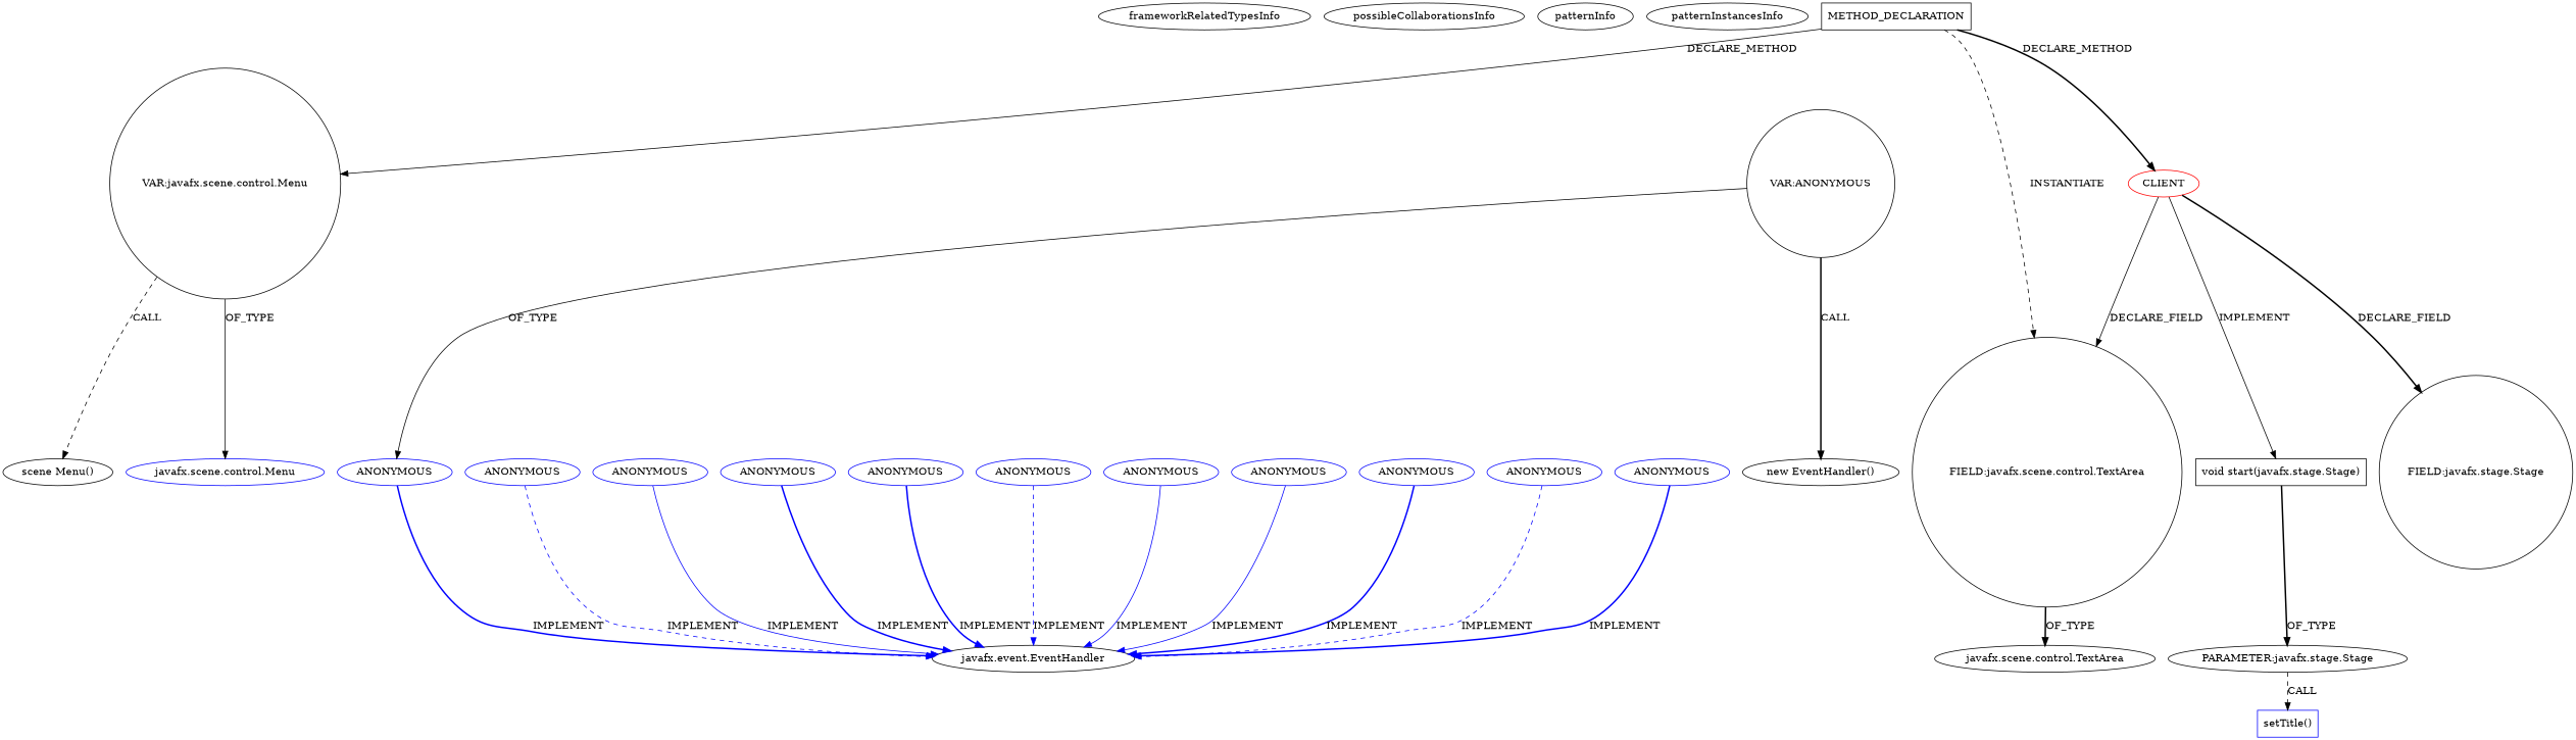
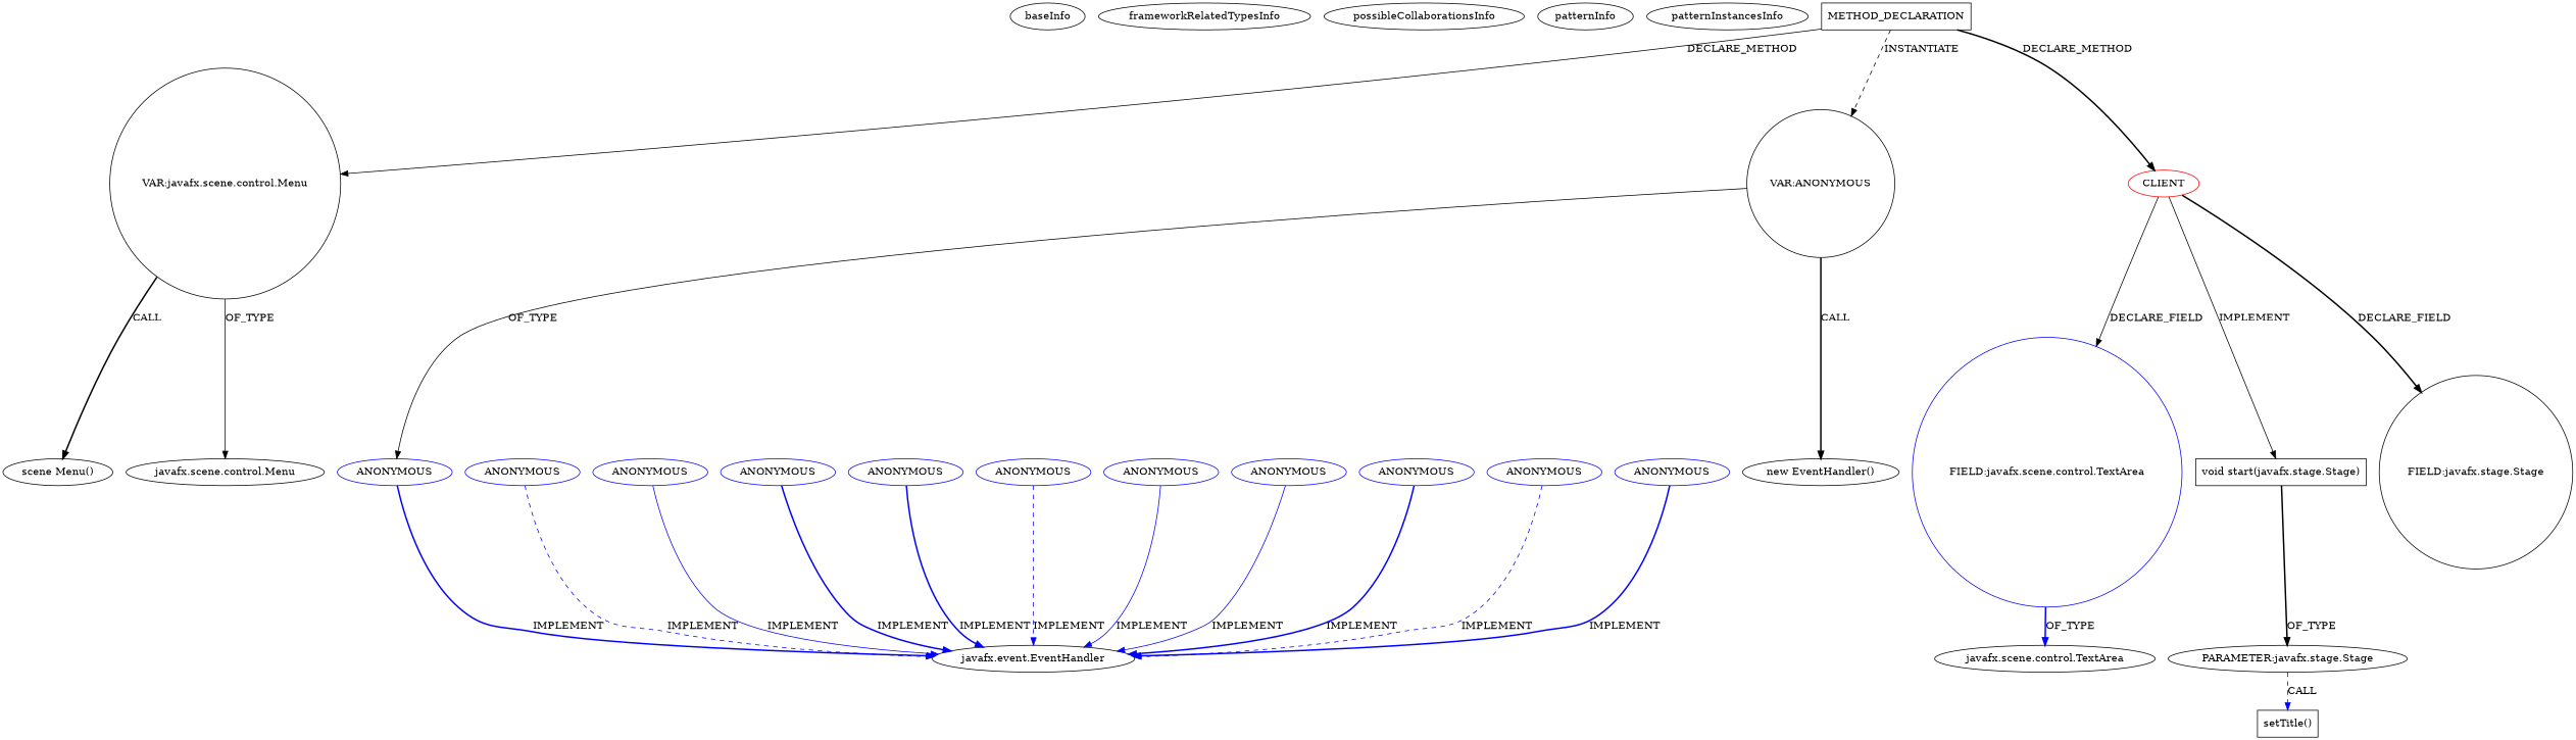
  digraph {
    node [isFrameworkType=false vertexType=REFERENCE_ANONYMOUS_DECLARATION]
    edge [style=bold]
+   baseInfo [category=pattern graphId=1817 isAnonymous=false possibleRelation=false isFrameworkType="" vertexType=""]
    frameworkRelatedTypesInfo [isFrameworkType="" vertexType=""]
    possibleCollaborationsInfo [isFrameworkType="" vertexType=""]
    patternInfo [frequency=2.0 patternRootClient=0 isFrameworkType="" vertexType=""]
    patternInstancesInfo [0="indysvision-EatWorldEditor~/indysvision-EatWorldEditor/EatWorldEditor-master/src/com/indyvision/eatworld/editor/Main.java~Main~3178" 1="Zulukas-IJA~/Zulukas-IJA/IJA-master/src/InsightJournalApplication/GUI.java~GUI~1631" isFrameworkType="" vertexType=""]
    n6 [label="scene Menu()" vertexType=CONSTRUCTOR_CALL]
    n7 [label="VAR:javafx.scene.control.Menu" shape=circle vertexType=VARIABLE_EXPRESION]
-   n8 [label="javafx.scene.control.Menu" vertexType=FRAMEWORK_CLASS_TYPE color=blue]
+   n8 [label="javafx.scene.control.Menu" vertexType=FRAMEWORK_CLASS_TYPE]
    n9 [label=METHOD_DECLARATION shape=box vertexType=CLIENT_METHOD_DECLARATION]
    n10 [label="VAR:ANONYMOUS" shape=circle vertexType=VARIABLE_EXPRESION]
    n11 [color=red label=CLIENT vertexType=ROOT_CLIENT_CLASS_DECLARATION]
    n12 [color=blue label=ANONYMOUS]
    n13 [label="new EventHandler()" vertexType=CONSTRUCTOR_CALL]
-   n14 [label="FIELD:javafx.scene.control.TextArea" shape=circle vertexType=FIELD_DECLARATION]
+   n14 [label="FIELD:javafx.scene.control.TextArea" shape=circle vertexType=FIELD_DECLARATION color=blue]
    n15 [label="void start(javafx.stage.Stage)" shape=box vertexType=OVERRIDING_METHOD_DECLARATION]
    n16 [label="FIELD:javafx.stage.Stage" shape=circle vertexType=FIELD_DECLARATION]
    n17 [label="javafx.scene.control.TextArea" vertexType=FRAMEWORK_CLASS_TYPE]
    n18 [label="PARAMETER:javafx.stage.Stage" vertexType=PARAMETER_DECLARATION]
-   n19 [label="setTitle()" shape=box vertexType=INSIDE_CALL color=blue]
+   n19 [label="setTitle()" shape=box vertexType=INSIDE_CALL]
    n20 [label="javafx.event.EventHandler" vertexType=FRAMEWORK_INTERFACE_TYPE]
    n21 [color=blue label=ANONYMOUS]
    n22 [color=blue label=ANONYMOUS]
    n23 [color=blue label=ANONYMOUS]
    n24 [color=blue label=ANONYMOUS]
    n25 [color=blue label=ANONYMOUS]
    n26 [color=blue label=ANONYMOUS]
    n27 [color=blue label=ANONYMOUS]
    n28 [color=blue label=ANONYMOUS]
    n29 [color=blue label=ANONYMOUS]
    n30 [color=blue label=ANONYMOUS]
-   n7 -> n6 [label=CALL style=dashed]
+   n7 -> n6 [label=CALL]
    n7 -> n8 [label=OF_TYPE style=solid]
    n9 -> n7 [label=DECLARE_METHOD style=solid]
-   n9 -> n14 [label=INSTANTIATE style=dashed]
+   n9 -> n10 [label=INSTANTIATE style=dashed]
    n9 -> n11 [label=DECLARE_METHOD]
    n10 -> n12 [label=OF_TYPE style=solid]
    n10 -> n13 [label=CALL]
    n11 -> n14 [label=DECLARE_FIELD style=solid]
    n11 -> n15 [label=IMPLEMENT style=solid]
    n11 -> n16 [label=DECLARE_FIELD]
    n12 -> n20 [color=blue label=IMPLEMENT]
-   n14 -> n17 [label=OF_TYPE]
+   n14 -> n17 [label=OF_TYPE color=blue]
    n15 -> n18 [label=OF_TYPE]
-   n18 -> n19 [label=CALL style=dashed]
+   n18 -> n19 [label=CALL style=dashed color=blue]
    n21 -> n20 [color=blue label=IMPLEMENT style=dashed]
    n22 -> n20 [color=blue label=IMPLEMENT style=solid]
    n23 -> n20 [color=blue label=IMPLEMENT]
    n24 -> n20 [color=blue label=IMPLEMENT]
    n25 -> n20 [color=blue label=IMPLEMENT style=dashed]
    n26 -> n20 [color=blue label=IMPLEMENT style=solid]
    n27 -> n20 [color=blue label=IMPLEMENT style=solid]
    n28 -> n20 [color=blue label=IMPLEMENT]
    n29 -> n20 [color=blue label=IMPLEMENT style=dashed]
    n30 -> n20 [color=blue label=IMPLEMENT]
  }
